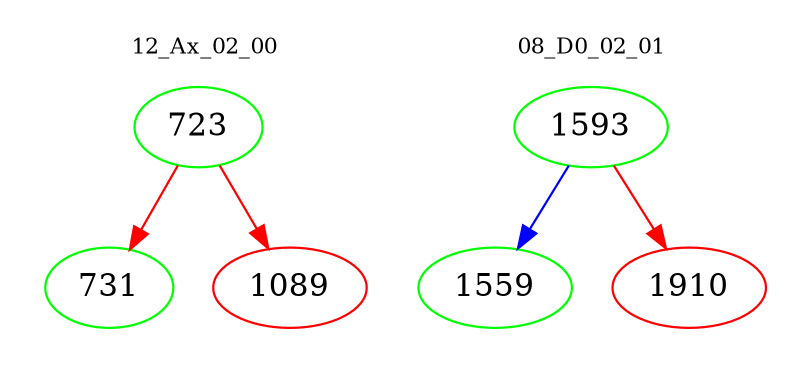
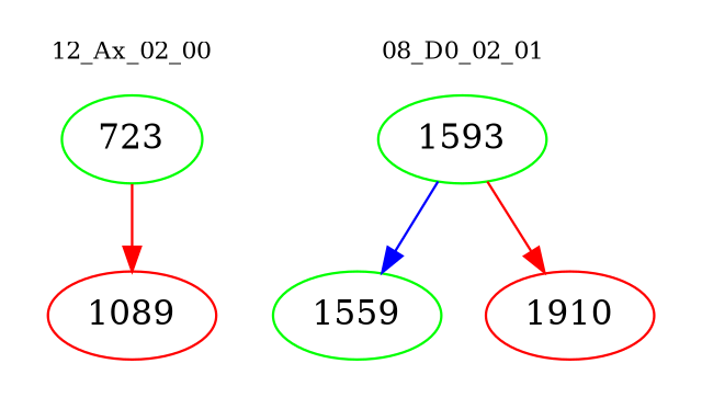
  digraph {
    node [color=green]
    edge [color=red]
    n1 [label=723]
-   n2 [label=731]
    n3 [color=red label=1089]
    n4 [label=1593]
    n5 [label=1559]
    n6 [color=red label=1910]
    subgraph cluster_1 {
      color=white
      fontsize=10
      label="12_Ax_02_00"
      n1
-     n2
      n3
    }
    subgraph cluster_2 {
      color=white
      fontsize=10
      label="08_D0_02_01"
      n4
      n5
      n6
    }
-   n1 -> n2
    n1 -> n3
    n4 -> n5 [color=blue]
    n4 -> n6
  }
